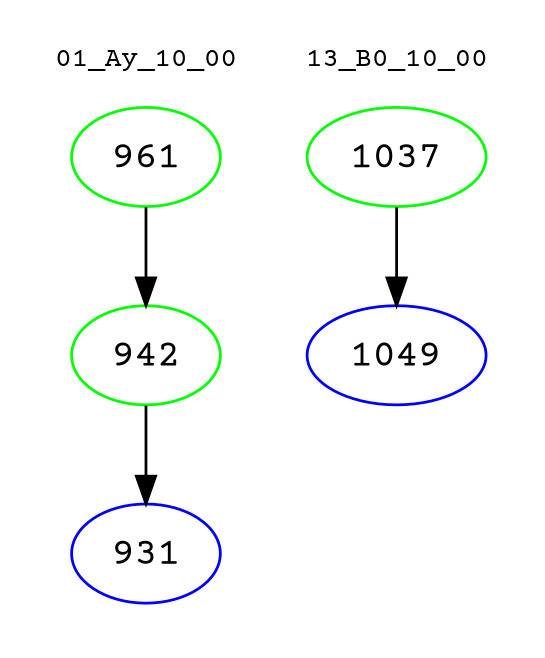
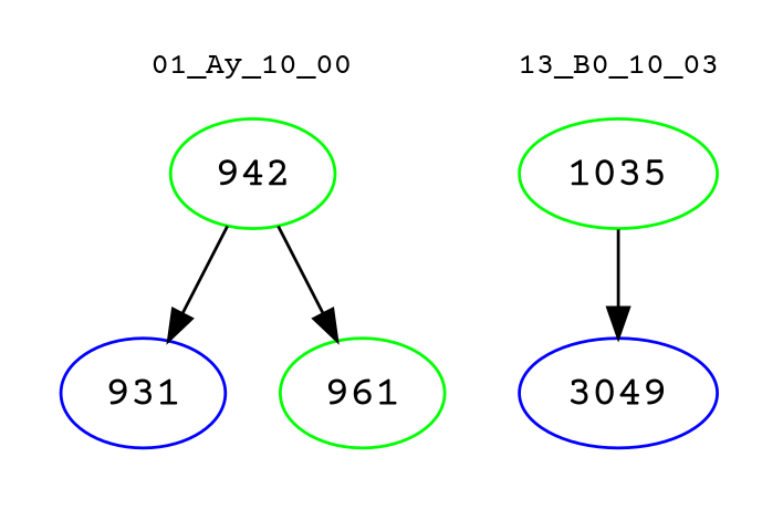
  digraph {
    fontname="Courier Prime"
    node [color=green fontname="Courier Prime"]
    edge [color=black fontname="Courier Prime"]
    n1 [label=942]
    n2 [color=blue label=931]
    n3 [label=961]
-   n4 [label=1037]
-   n5 [color=blue label=1049]
+   n4 [label=1035]
+   n5 [color=blue label=3049]
    subgraph cluster_1 {
      color=white
      fontsize=10
      label="01_Ay_10_00"
      n1
      n2
      n3
    }
    subgraph cluster_2 {
      color=white
      fontsize=10
-     label="13_B0_10_00"
+     label="13_B0_10_03"
      n4
      n5
    }
    n1 -> n2
-   n3 -> n1
+   n1 -> n3
    n4 -> n5
  }
